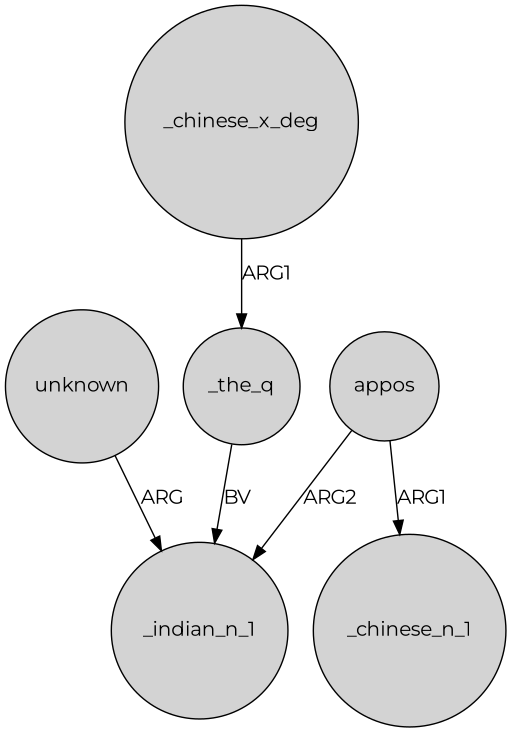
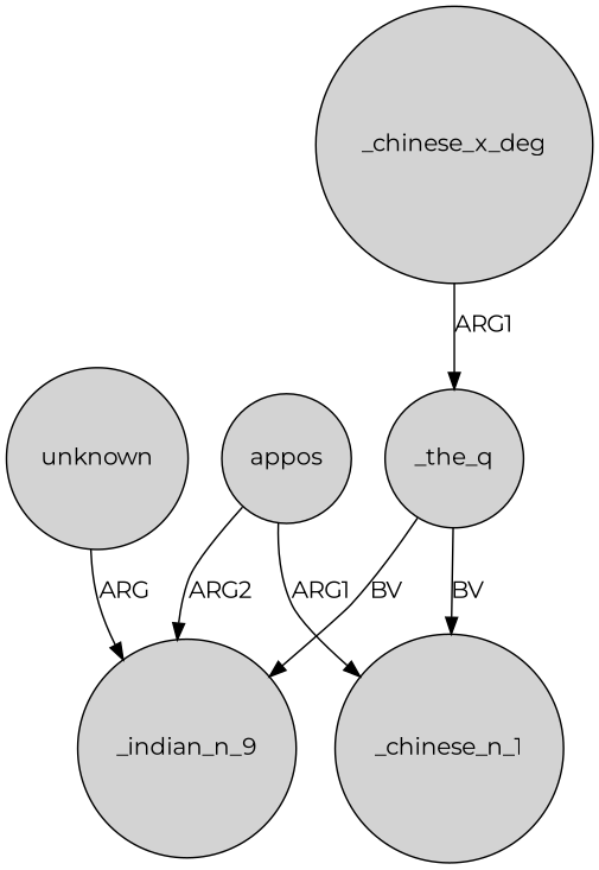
  digraph {
    fontname=Montserrat
    node [fontname=Montserrat shape=circle style=filled]
    edge [fontname=Montserrat]
    unknown
-   _indian_n_1
+   _indian_n_1 [label=_indian_n_9]
    _the_q
    _chinese_n_1
    n5 [label=_chinese_x_deg]
    appos
    unknown -> _indian_n_1 [label=ARG]
    _the_q -> _indian_n_1 [label=BV]
+   _the_q -> _chinese_n_1 [label=BV]
    n5 -> _the_q [label=ARG1]
    appos -> _indian_n_1 [label=ARG2]
    appos -> _chinese_n_1 [label=ARG1]
  }
